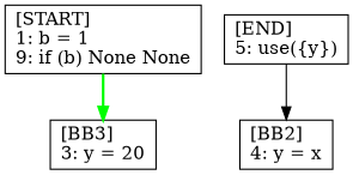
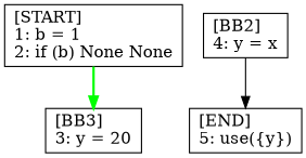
  digraph {
    node [shape=box]
-   n1 [label="[START]\l1: b = 1\l9: if (b) None None\l"]
+   n1 [label="[START]\l1: b = 1\l2: if (b) None None\l"]
    n2 [label="[BB3]\l3: y = 20\l"]
    n3 [label="[BB2]\l4: y = x\l"]
    n4 [label="[END]\l5: use({y})\l"]
    n1 -> n2 [color=green penwidth=2]
-   n4 -> n3
+   n3 -> n4
  }
